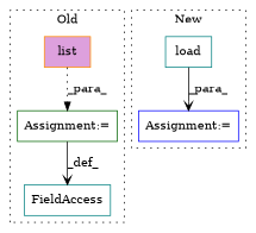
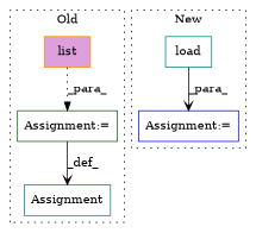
  digraph {
    node [a=32 l="5,1" shape=box style=filled fillcolor=white color=teal]
    edge [style=solid arrowhead=vee]
    n1 [label=list s="258,273" fillcolor=plum color=darkorange]
    n2 [a=7 l=1 label="Assignment:=" s=257 color=darkgreen]
-   n3 [a=22 l=15 label=FieldAccess s=242]
+   n3 [a=22 l=15 label=Assignment s=242]
    n4 [label=load s="263,272"]
    n5 [a=7 l=1 label="Assignment:=" s=256 color=blue]
    subgraph cluster_1 {
      label=Old
      style=dotted
      n1
      n2
      n3
    }
    subgraph cluster_2 {
      label=New
      style=dotted
      n4
      n5
    }
    n1 -> n2 [label=_para_ style=dotted arrowhead=normal]
    n2 -> n3 [label=_def_]
    n4 -> n5 [label=_para_]
  }
